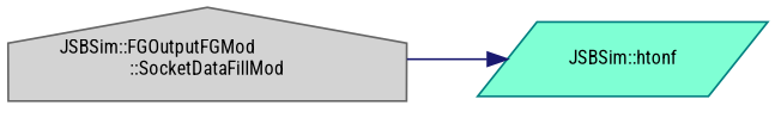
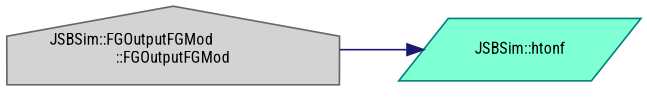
  digraph {
    rankdir=RL
    fontname="Roboto Condensed"
    node [fontname="Roboto Condensed" fontsize=10 style=filled]
    n1 [color=teal fillcolor=aquamarine fontcolor=black height=0.2 label="JSBSim::htonf" shape=parallelogram width=0.4]
-   n2 [color=gray40 fillcolor=lightgrey height=0.2 label="JSBSim::FGOutputFGMod\l::SocketDataFillMod" shape=house width=0.4]
+   n2 [color=gray40 fillcolor=lightgrey height=0.2 label="JSBSim::FGOutputFGMod\l::FGOutputFGMod" shape=house width=0.4]
    n1 -> n2 [color=midnightblue dir=back fontname="Roboto Condensed" fontsize=10 labelfontname=Helvetica labelfontsize=10 style=solid]
  }
